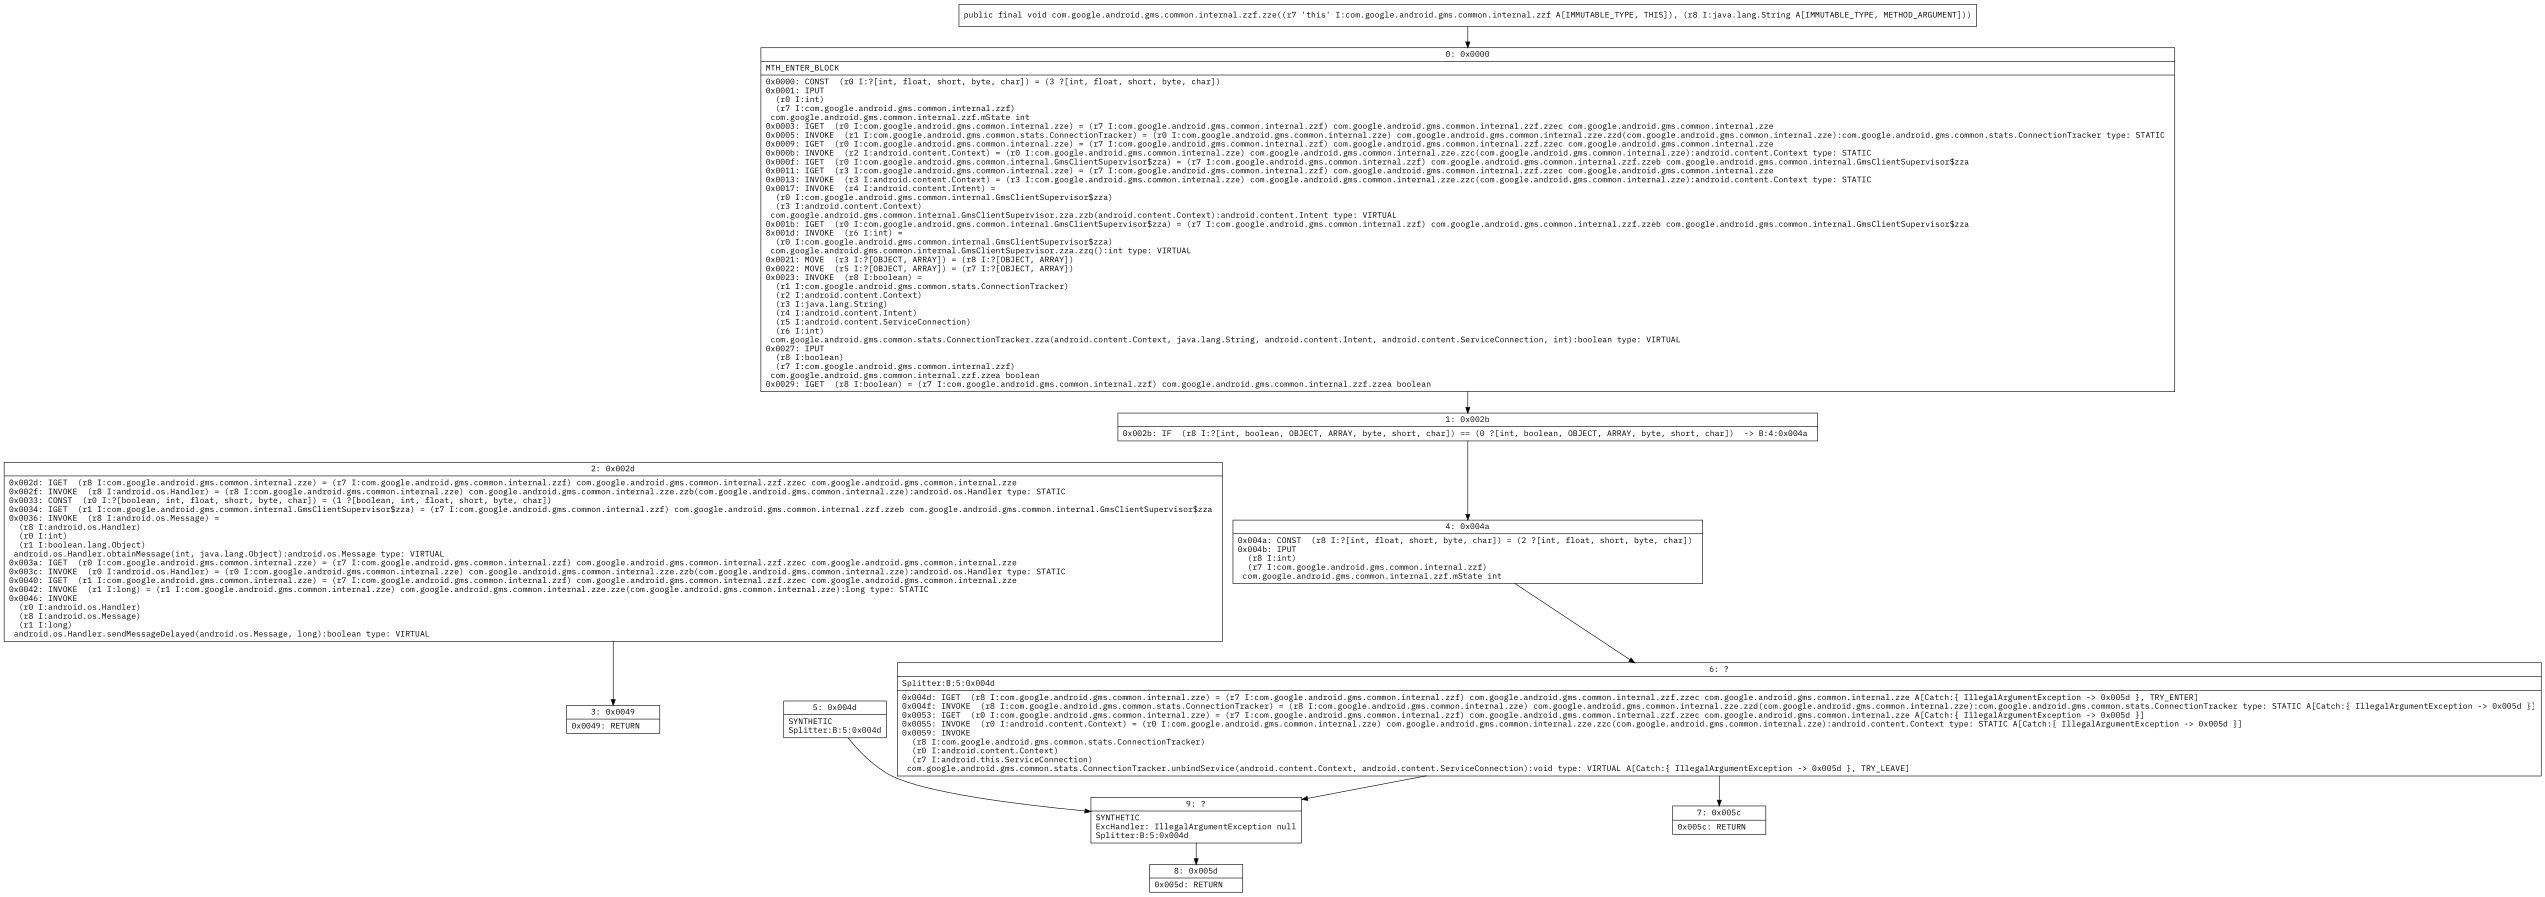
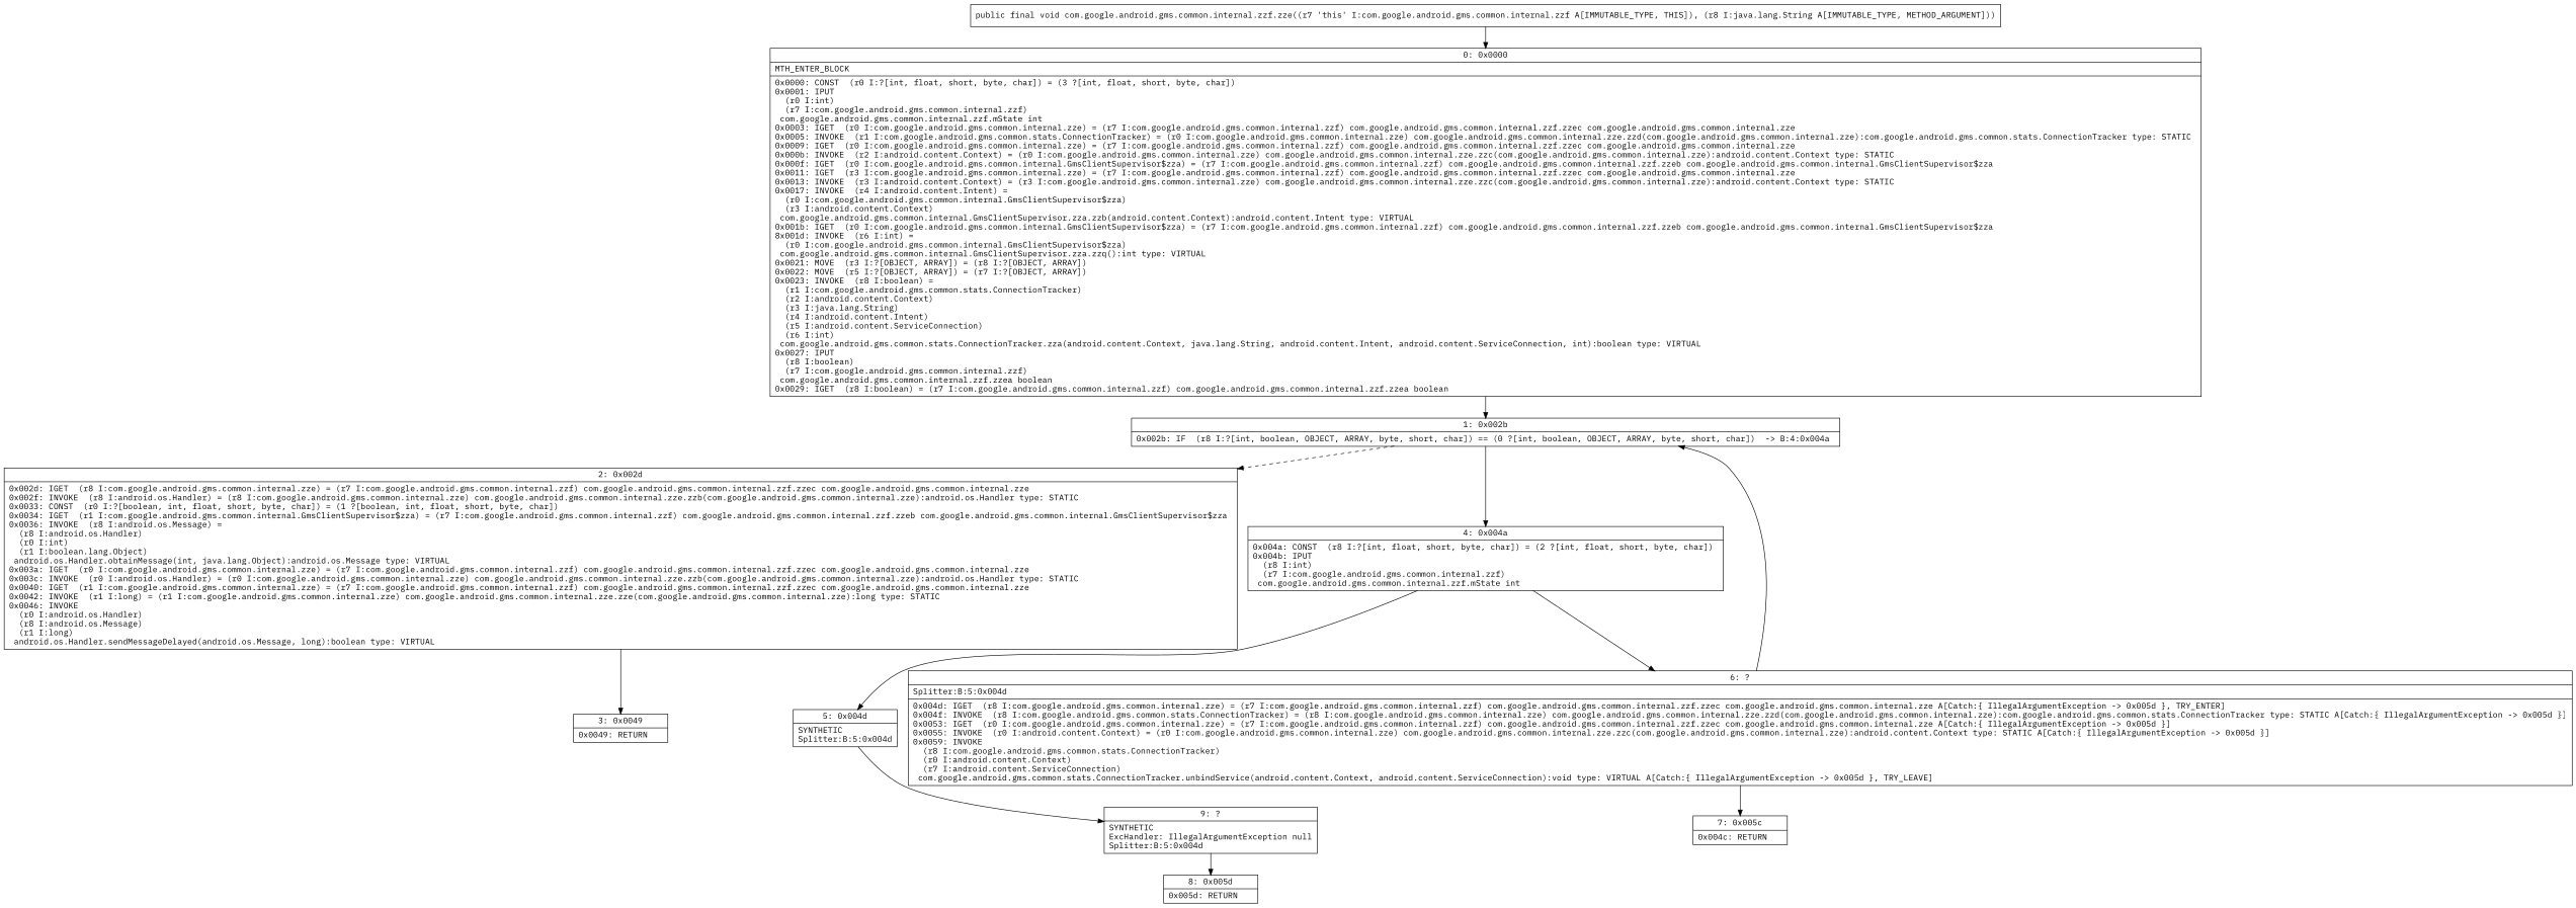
  digraph {
    fontname="IBM Plex Mono"
    node [fontname="IBM Plex Mono" shape=record]
    edge [fontname="IBM Plex Mono"]
    n1 [label="{0\:\ 0x0000|MTH_ENTER_BLOCK\l|0x0000: CONST  (r0 I:?[int, float, short, byte, char]) = (3 ?[int, float, short, byte, char]) \l0x0001: IPUT  \l  (r0 I:int)\l  (r7 I:com.google.android.gms.common.internal.zzf)\l com.google.android.gms.common.internal.zzf.mState int \l0x0003: IGET  (r0 I:com.google.android.gms.common.internal.zze) = (r7 I:com.google.android.gms.common.internal.zzf) com.google.android.gms.common.internal.zzf.zzec com.google.android.gms.common.internal.zze \l0x0005: INVOKE  (r1 I:com.google.android.gms.common.stats.ConnectionTracker) = (r0 I:com.google.android.gms.common.internal.zze) com.google.android.gms.common.internal.zze.zzd(com.google.android.gms.common.internal.zze):com.google.android.gms.common.stats.ConnectionTracker type: STATIC \l0x0009: IGET  (r0 I:com.google.android.gms.common.internal.zze) = (r7 I:com.google.android.gms.common.internal.zzf) com.google.android.gms.common.internal.zzf.zzec com.google.android.gms.common.internal.zze \l0x000b: INVOKE  (r2 I:android.content.Context) = (r0 I:com.google.android.gms.common.internal.zze) com.google.android.gms.common.internal.zze.zzc(com.google.android.gms.common.internal.zze):android.content.Context type: STATIC \l0x000f: IGET  (r0 I:com.google.android.gms.common.internal.GmsClientSupervisor$zza) = (r7 I:com.google.android.gms.common.internal.zzf) com.google.android.gms.common.internal.zzf.zzeb com.google.android.gms.common.internal.GmsClientSupervisor$zza \l0x0011: IGET  (r3 I:com.google.android.gms.common.internal.zze) = (r7 I:com.google.android.gms.common.internal.zzf) com.google.android.gms.common.internal.zzf.zzec com.google.android.gms.common.internal.zze \l0x0013: INVOKE  (r3 I:android.content.Context) = (r3 I:com.google.android.gms.common.internal.zze) com.google.android.gms.common.internal.zze.zzc(com.google.android.gms.common.internal.zze):android.content.Context type: STATIC \l0x0017: INVOKE  (r4 I:android.content.Intent) = \l  (r0 I:com.google.android.gms.common.internal.GmsClientSupervisor$zza)\l  (r3 I:android.content.Context)\l com.google.android.gms.common.internal.GmsClientSupervisor.zza.zzb(android.content.Context):android.content.Intent type: VIRTUAL \l0x001b: IGET  (r0 I:com.google.android.gms.common.internal.GmsClientSupervisor$zza) = (r7 I:com.google.android.gms.common.internal.zzf) com.google.android.gms.common.internal.zzf.zzeb com.google.android.gms.common.internal.GmsClientSupervisor$zza \l8x001d: INVOKE  (r6 I:int) = \l  (r0 I:com.google.android.gms.common.internal.GmsClientSupervisor$zza)\l com.google.android.gms.common.internal.GmsClientSupervisor.zza.zzq():int type: VIRTUAL \l0x0021: MOVE  (r3 I:?[OBJECT, ARRAY]) = (r8 I:?[OBJECT, ARRAY]) \l0x0022: MOVE  (r5 I:?[OBJECT, ARRAY]) = (r7 I:?[OBJECT, ARRAY]) \l0x0023: INVOKE  (r8 I:boolean) = \l  (r1 I:com.google.android.gms.common.stats.ConnectionTracker)\l  (r2 I:android.content.Context)\l  (r3 I:java.lang.String)\l  (r4 I:android.content.Intent)\l  (r5 I:android.content.ServiceConnection)\l  (r6 I:int)\l com.google.android.gms.common.stats.ConnectionTracker.zza(android.content.Context, java.lang.String, android.content.Intent, android.content.ServiceConnection, int):boolean type: VIRTUAL \l0x0027: IPUT  \l  (r8 I:boolean)\l  (r7 I:com.google.android.gms.common.internal.zzf)\l com.google.android.gms.common.internal.zzf.zzea boolean \l0x0029: IGET  (r8 I:boolean) = (r7 I:com.google.android.gms.common.internal.zzf) com.google.android.gms.common.internal.zzf.zzea boolean \l}"]
    n2 [label="{1\:\ 0x002b|0x002b: IF  (r8 I:?[int, boolean, OBJECT, ARRAY, byte, short, char]) == (0 ?[int, boolean, OBJECT, ARRAY, byte, short, char])  \-\> B:4:0x004a \l}"]
    n3 [label="{2\:\ 0x002d|0x002d: IGET  (r8 I:com.google.android.gms.common.internal.zze) = (r7 I:com.google.android.gms.common.internal.zzf) com.google.android.gms.common.internal.zzf.zzec com.google.android.gms.common.internal.zze \l0x002f: INVOKE  (r8 I:android.os.Handler) = (r8 I:com.google.android.gms.common.internal.zze) com.google.android.gms.common.internal.zze.zzb(com.google.android.gms.common.internal.zze):android.os.Handler type: STATIC \l0x0033: CONST  (r0 I:?[boolean, int, float, short, byte, char]) = (1 ?[boolean, int, float, short, byte, char]) \l0x0034: IGET  (r1 I:com.google.android.gms.common.internal.GmsClientSupervisor$zza) = (r7 I:com.google.android.gms.common.internal.zzf) com.google.android.gms.common.internal.zzf.zzeb com.google.android.gms.common.internal.GmsClientSupervisor$zza \l0x0036: INVOKE  (r8 I:android.os.Message) = \l  (r8 I:android.os.Handler)\l  (r0 I:int)\l  (r1 I:boolean.lang.Object)\l android.os.Handler.obtainMessage(int, java.lang.Object):android.os.Message type: VIRTUAL \l0x003a: IGET  (r0 I:com.google.android.gms.common.internal.zze) = (r7 I:com.google.android.gms.common.internal.zzf) com.google.android.gms.common.internal.zzf.zzec com.google.android.gms.common.internal.zze \l0x003c: INVOKE  (r0 I:android.os.Handler) = (r0 I:com.google.android.gms.common.internal.zze) com.google.android.gms.common.internal.zze.zzb(com.google.android.gms.common.internal.zze):android.os.Handler type: STATIC \l0x0040: IGET  (r1 I:com.google.android.gms.common.internal.zze) = (r7 I:com.google.android.gms.common.internal.zzf) com.google.android.gms.common.internal.zzf.zzec com.google.android.gms.common.internal.zze \l0x0042: INVOKE  (r1 I:long) = (r1 I:com.google.android.gms.common.internal.zze) com.google.android.gms.common.internal.zze.zze(com.google.android.gms.common.internal.zze):long type: STATIC \l0x0046: INVOKE  \l  (r0 I:android.os.Handler)\l  (r8 I:android.os.Message)\l  (r1 I:long)\l android.os.Handler.sendMessageDelayed(android.os.Message, long):boolean type: VIRTUAL \l}"]
    n4 [label="{4\:\ 0x004a|0x004a: CONST  (r8 I:?[int, float, short, byte, char]) = (2 ?[int, float, short, byte, char]) \l0x004b: IPUT  \l  (r8 I:int)\l  (r7 I:com.google.android.gms.common.internal.zzf)\l com.google.android.gms.common.internal.zzf.mState int \l}"]
    n5 [label="{3\:\ 0x0049|0x0049: RETURN   \l}"]
    n6 [label="{5\:\ 0x004d|SYNTHETIC\lSplitter:B:5:0x004d\l}"]
-   n7 [label="{6\:\ ?|Splitter:B:5:0x004d\l|0x004d: IGET  (r8 I:com.google.android.gms.common.internal.zze) = (r7 I:com.google.android.gms.common.internal.zzf) com.google.android.gms.common.internal.zzf.zzec com.google.android.gms.common.internal.zze A[Catch:\{ IllegalArgumentException \-\> 0x005d \}, TRY_ENTER]\l0x004f: INVOKE  (r8 I:com.google.android.gms.common.stats.ConnectionTracker) = (r8 I:com.google.android.gms.common.internal.zze) com.google.android.gms.common.internal.zze.zzd(com.google.android.gms.common.internal.zze):com.google.android.gms.common.stats.ConnectionTracker type: STATIC A[Catch:\{ IllegalArgumentException \-\> 0x005d \}]\l0x0053: IGET  (r0 I:com.google.android.gms.common.internal.zze) = (r7 I:com.google.android.gms.common.internal.zzf) com.google.android.gms.common.internal.zzf.zzec com.google.android.gms.common.internal.zze A[Catch:\{ IllegalArgumentException \-\> 0x005d \}]\l0x0055: INVOKE  (r0 I:android.content.Context) = (r0 I:com.google.android.gms.common.internal.zze) com.google.android.gms.common.internal.zze.zzc(com.google.android.gms.common.internal.zze):android.content.Context type: STATIC A[Catch:\{ IllegalArgumentException \-\> 0x005d \}]\l0x0059: INVOKE  \l  (r8 I:com.google.android.gms.common.stats.ConnectionTracker)\l  (r0 I:android.content.Context)\l  (r7 I:android.this.ServiceConnection)\l com.google.android.gms.common.stats.ConnectionTracker.unbindService(android.content.Context, android.content.ServiceConnection):void type: VIRTUAL A[Catch:\{ IllegalArgumentException \-\> 0x005d \}, TRY_LEAVE]\l}"]
+   n7 [label="{6\:\ ?|Splitter:B:5:0x004d\l|0x004d: IGET  (r8 I:com.google.android.gms.common.internal.zze) = (r7 I:com.google.android.gms.common.internal.zzf) com.google.android.gms.common.internal.zzf.zzec com.google.android.gms.common.internal.zze A[Catch:\{ IllegalArgumentException \-\> 0x005d \}, TRY_ENTER]\l0x004f: INVOKE  (r8 I:com.google.android.gms.common.stats.ConnectionTracker) = (r8 I:com.google.android.gms.common.internal.zze) com.google.android.gms.common.internal.zze.zzd(com.google.android.gms.common.internal.zze):com.google.android.gms.common.stats.ConnectionTracker type: STATIC A[Catch:\{ IllegalArgumentException \-\> 0x005d \}]\l0x0053: IGET  (r0 I:com.google.android.gms.common.internal.zze) = (r7 I:com.google.android.gms.common.internal.zzf) com.google.android.gms.common.internal.zzf.zzec com.google.android.gms.common.internal.zze A[Catch:\{ IllegalArgumentException \-\> 0x005d \}]\l0x0055: INVOKE  (r0 I:android.content.Context) = (r0 I:com.google.android.gms.common.internal.zze) com.google.android.gms.common.internal.zze.zzc(com.google.android.gms.common.internal.zze):android.content.Context type: STATIC A[Catch:\{ IllegalArgumentException \-\> 0x005d \}]\l0x0059: INVOKE  \l  (r8 I:com.google.android.gms.common.stats.ConnectionTracker)\l  (r0 I:android.content.Context)\l  (r7 I:android.content.ServiceConnection)\l com.google.android.gms.common.stats.ConnectionTracker.unbindService(android.content.Context, android.content.ServiceConnection):void type: VIRTUAL A[Catch:\{ IllegalArgumentException \-\> 0x005d \}, TRY_LEAVE]\l}"]
    n8 [label="{9\:\ ?|SYNTHETIC\lExcHandler: IllegalArgumentException null\lSplitter:B:5:0x004d\l}"]
-   n9 [label="{7\:\ 0x005c|0x005c: RETURN   \l}"]
+   n9 [label="{7\:\ 0x005c|0x004c: RETURN   \l}"]
    n10 [label="{8\:\ 0x005d|0x005d: RETURN   \l}"]
    n11 [label="{public final void com.google.android.gms.common.internal.zzf.zze((r7 'this' I:com.google.android.gms.common.internal.zzf A[IMMUTABLE_TYPE, THIS]), (r8 I:java.lang.String A[IMMUTABLE_TYPE, METHOD_ARGUMENT])) }"]
    n1 -> n2
+   n2 -> n3 [style=dashed]
    n2 -> n4
    n3 -> n5
+   n4 -> n6
    n4 -> n7
    n6 -> n8
-   n7 -> n8
+   n7 -> n2
    n7 -> n9
    n8 -> n10
    n11 -> n1
  }
